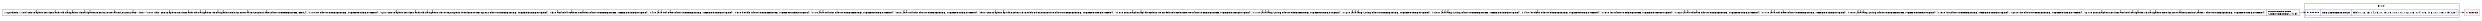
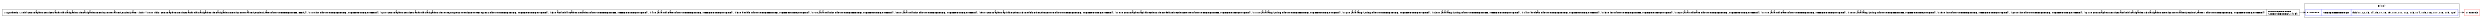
  digraph {
    rankdir=LR
    node [shape=record]
-   n1 [color=blue label="{0\:\ 0x0000|ARGS_ENTER_BLOCK\l|this(r1, r2, r3, r4, r5, r7, r8, r9, r10, r11, r12, r13, r14, r15, r16, r17, r18, r19, r20)\l}"]
+   n1 [color=blue label="{0\:\ 0x0000|MTH_ENTER_BLOCK\l|this(r1, r2, r3, r4, r5, r7, r8, r9, r10, r11, r12, r13, r14, r15, r16, r17, r18, r19, r20)\l}"]
    n2 [color=red label="{1\:\ 0x0003}"]
    n3 [label="{\/* synthetic *\/ void com.mapbox.services.android.navigation.v5.navigation.metrics.AutoValue_SessionState.\<init\>((r0v0 'this' com.mapbox.services.android.navigation.v5.navigation.metrics.AutoValue_SessionState A[IMMUTABLE_TYPE, THIS]), (r1v0 int A[IMMUTABLE_TYPE, METHOD_ARGUMENT]), (r2v0 com.mapbox.services.android.navigation.v5.routeprogress.MetricsRouteProgress A[IMMUTABLE_TYPE, METHOD_ARGUMENT]), (r3v0 android.location.Location A[IMMUTABLE_TYPE, METHOD_ARGUMENT]), (r4v0 java.util.Date A[IMMUTABLE_TYPE, METHOD_ARGUMENT]), (r5v0 double A[IMMUTABLE_TYPE, METHOD_ARGUMENT]), (r7v0 java.util.List A[IMMUTABLE_TYPE, METHOD_ARGUMENT]), (r8v0 java.util.List A[IMMUTABLE_TYPE, METHOD_ARGUMENT]), (r9v0 com.mapbox.api.directions.v5.models.DirectionsRoute A[IMMUTABLE_TYPE, METHOD_ARGUMENT]), (r10v0 com.mapbox.api.directions.v5.models.DirectionsRoute A[IMMUTABLE_TYPE, METHOD_ARGUMENT]), (r11v0 java.lang.String A[IMMUTABLE_TYPE, METHOD_ARGUMENT]), (r12v0 java.lang.String A[IMMUTABLE_TYPE, METHOD_ARGUMENT]), (r13v0 java.lang.String A[IMMUTABLE_TYPE, METHOD_ARGUMENT]), (r14v0 boolean A[IMMUTABLE_TYPE, METHOD_ARGUMENT]), (r15v0 int A[IMMUTABLE_TYPE, METHOD_ARGUMENT]), (r16v0 java.util.Date A[IMMUTABLE_TYPE, METHOD_ARGUMENT]), (r17v0 java.util.Date A[IMMUTABLE_TYPE, METHOD_ARGUMENT]), (r18v0 java.lang.String A[IMMUTABLE_TYPE, METHOD_ARGUMENT]), (r19v0 int A[IMMUTABLE_TYPE, METHOD_ARGUMENT]), (r20v0 int A[IMMUTABLE_TYPE, METHOD_ARGUMENT]), (r21v0 com.mapbox.services.android.navigation.v5.navigation.metrics.AutoValue_SessionState$1 A[IMMUTABLE_TYPE, METHOD_ARGUMENT]))  | DONT_GENERATE\lSKIP_MTH_ARGS: \{19\}\l}"]
    subgraph cluster_1 {
      label="R(1:0)"
      n1
    }
    n1 -> n2
    n3 -> n1
  }
